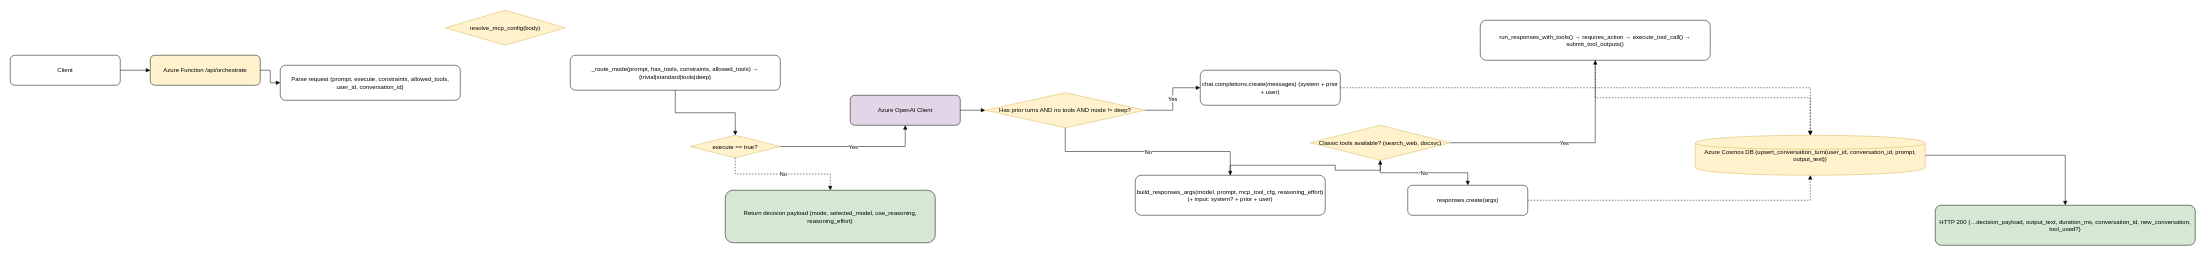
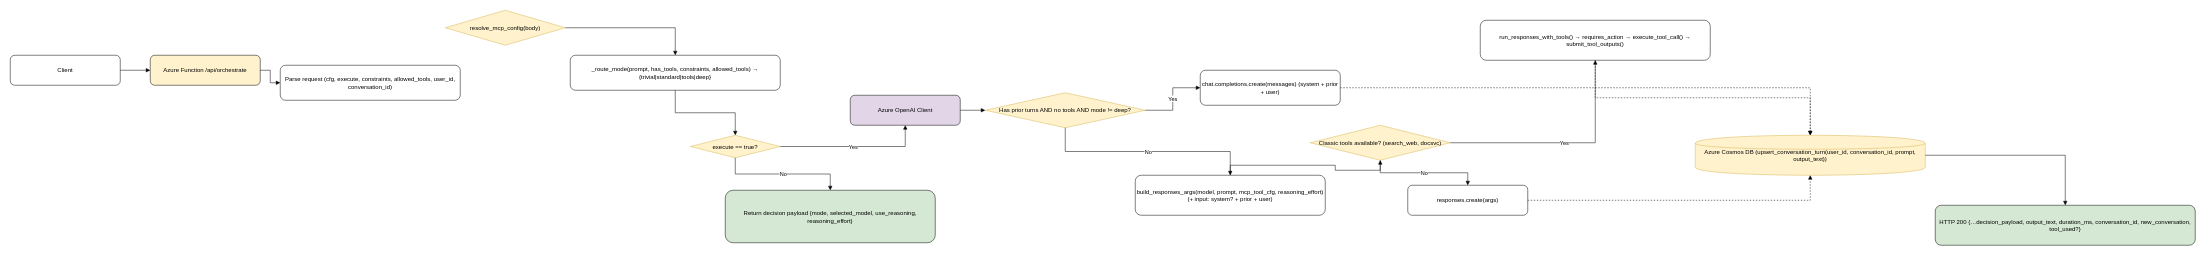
  <mxCell id="0" />
  <mxCell id="1" parent="0" />
  <mxCell id="2" value="Client" style="rounded=1;whiteSpace=wrap;html=1;" parent="1" vertex="1"><mxGeometry x="20" y="110" width="220" height="60" as="geometry" /></mxCell>
  <mxCell id="3" value="Azure Function /api/orchestrate" style="rounded=1;whiteSpace=wrap;html=1;fillColor=#fff2cc;" parent="1" vertex="1"><mxGeometry x="300" y="110" width="220" height="60" as="geometry" /></mxCell>
- <mxCell id="4" value="Parse request (prompt, execute, constraints, allowed_tools, user_id, conversation_id)" style="rounded=1;whiteSpace=wrap;html=1;" parent="1" vertex="1"><mxGeometry x="560" y="130" width="360" height="70" as="geometry" /></mxCell>
+ <mxCell id="4" value="Parse request (cfg, execute, constraints, allowed_tools, user_id, conversation_id)" style="rounded=1;whiteSpace=wrap;html=1;" parent="1" vertex="1"><mxGeometry x="560" y="130" width="360" height="70" as="geometry" /></mxCell>
  <mxCell id="5" value="resolve_mcp_config(body)" style="rhombus;whiteSpace=wrap;html=1;fillColor=#fff2cc;strokeColor=#d6b656;" parent="1" vertex="1"><mxGeometry x="890" y="20" width="240" height="70" as="geometry" /></mxCell>
  <mxCell id="6" value="_route_mode(prompt, has_tools, constraints, allowed_tools) → {trivial|standard|tools|deep}" style="rounded=1;whiteSpace=wrap;html=1;" parent="1" vertex="1"><mxGeometry x="1140" y="110" width="420" height="70" as="geometry" /></mxCell>
  <mxCell id="7" value="execute == true?" style="rhombus;whiteSpace=wrap;html=1;fillColor=#fff2cc;strokeColor=#d6b656;" parent="1" vertex="1"><mxGeometry x="1380" y="270" width="180" height="45" as="geometry" /></mxCell>
  <mxCell id="8" value="Return decision payload {mode, selected_model, use_reasoning, reasoning_effort}" style="rounded=1;whiteSpace=wrap;html=1;fillColor=#d5e8d4;" parent="1" vertex="1"><mxGeometry x="1450" y="380" width="420" height="105" as="geometry" /></mxCell>
  <mxCell id="9" value="Azure OpenAI Client" style="rounded=1;whiteSpace=wrap;html=1;fillColor=#e1d5e7;" parent="1" vertex="1"><mxGeometry x="1700" y="190" width="220" height="60" as="geometry" /></mxCell>
  <mxCell id="10" value="Has prior turns AND no tools AND mode != deep?" style="rhombus;whiteSpace=wrap;html=1;fillColor=#fff2cc;strokeColor=#d6b656;" parent="1" vertex="1"><mxGeometry x="1970" y="185" width="320" height="70" as="geometry" /></mxCell>
  <mxCell id="11" value="chat.completions.create(messages) (system + prior + user)" style="rounded=1;whiteSpace=wrap;html=1;" parent="1" vertex="1"><mxGeometry x="2400" y="140" width="280" height="70" as="geometry" /></mxCell>
  <mxCell id="12" value="build_responses_args(model, prompt, mcp_tool_cfg, reasoning_effort) (+ input: system? + prior + user)" style="rounded=1;whiteSpace=wrap;html=1;" parent="1" vertex="1"><mxGeometry x="2270" y="350" width="380" height="80" as="geometry" /></mxCell>
  <mxCell id="13" value="Classic tools available? (search_web, docsvc)" style="rhombus;whiteSpace=wrap;html=1;fillColor=#fff2cc;strokeColor=#d6b656;" parent="1" vertex="1"><mxGeometry x="2620" y="250" width="280" height="70" as="geometry" /></mxCell>
  <mxCell id="14" value="run_responses_with_tools() → requires_action → execute_tool_call() → submit_tool_outputs()" style="rounded=1;whiteSpace=wrap;html=1;" parent="1" vertex="1"><mxGeometry x="2960" y="40" width="460" height="80" as="geometry" /></mxCell>
  <mxCell id="15" value="responses.create(args)" style="rounded=1;whiteSpace=wrap;html=1;" parent="1" vertex="1"><mxGeometry x="2815" y="370" width="240" height="60" as="geometry" /></mxCell>
  <mxCell id="16" value="Azure Cosmos DB (upsert_conversation_turn(user_id, conversation_id, prompt, output_text))" style="shape=cylinder;whiteSpace=wrap;html=1;fillColor=#fff2cc;strokeColor=#d6b656;" parent="1" vertex="1"><mxGeometry x="3390" y="270" width="460" height="80" as="geometry" /></mxCell>
  <mxCell id="17" value="HTTP 200 {…decision_payload, output_text, duration_ms, conversation_id, new_conversation, tool_used?}" style="rounded=1;whiteSpace=wrap;html=1;fillColor=#d5e8d4;" parent="1" vertex="1"><mxGeometry x="3870" y="410" width="520" height="80" as="geometry" /></mxCell>
  <mxCell id="18" style="edgeStyle=orthogonalEdgeStyle;rounded=0;orthogonalLoop=1;jettySize=auto;html=1;endArrow=block;" parent="1" source="2" target="3" edge="1"><mxGeometry relative="1" as="geometry" /></mxCell>
  <mxCell id="19" style="edgeStyle=orthogonalEdgeStyle;rounded=0;orthogonalLoop=1;jettySize=auto;html=1;endArrow=block;" parent="1" source="3" target="4" edge="1"><mxGeometry relative="1" as="geometry" /></mxCell>
+ <mxCell id="20" style="edgeStyle=orthogonalEdgeStyle;rounded=0;orthogonalLoop=1;jettySize=auto;html=1;endArrow=block;" parent="1" source="5" target="6" edge="1"><mxGeometry relative="1" as="geometry" /></mxCell>
  <mxCell id="21" style="edgeStyle=orthogonalEdgeStyle;rounded=0;orthogonalLoop=1;jettySize=auto;html=1;endArrow=block;" parent="1" source="6" target="7" edge="1"><mxGeometry relative="1" as="geometry" /></mxCell>
- <mxCell id="22" value="No" style="edgeStyle=orthogonalEdgeStyle;rounded=0;orthogonalLoop=1;jettySize=auto;html=1;endArrow=block;dashed=1;" parent="1" source="7" target="8" edge="1"><mxGeometry relative="1" as="geometry" /></mxCell>
+ <mxCell id="22" value="No" style="edgeStyle=orthogonalEdgeStyle;rounded=0;orthogonalLoop=1;jettySize=auto;html=1;endArrow=block;" parent="1" source="7" target="8" edge="1"><mxGeometry relative="1" as="geometry" /></mxCell>
  <mxCell id="23" value="Yes" style="edgeStyle=orthogonalEdgeStyle;rounded=0;orthogonalLoop=1;jettySize=auto;html=1;endArrow=block;" parent="1" source="7" target="9" edge="1"><mxGeometry relative="1" as="geometry" /></mxCell>
  <mxCell id="24" style="edgeStyle=orthogonalEdgeStyle;rounded=0;orthogonalLoop=1;jettySize=auto;html=1;endArrow=block;" parent="1" source="9" target="10" edge="1"><mxGeometry relative="1" as="geometry" /></mxCell>
  <mxCell id="25" value="Yes" style="edgeStyle=orthogonalEdgeStyle;rounded=0;orthogonalLoop=1;jettySize=auto;html=1;endArrow=block;" parent="1" source="10" target="11" edge="1"><mxGeometry relative="1" as="geometry" /></mxCell>
  <mxCell id="26" value="No" style="edgeStyle=orthogonalEdgeStyle;rounded=0;orthogonalLoop=1;jettySize=auto;html=1;endArrow=block;" parent="1" source="10" target="12" edge="1"><mxGeometry relative="1" as="geometry" /></mxCell>
  <mxCell id="27" style="edgeStyle=orthogonalEdgeStyle;rounded=0;orthogonalLoop=1;jettySize=auto;html=1;endArrow=block;" parent="1" source="12" target="13" edge="1"><mxGeometry relative="1" as="geometry" /></mxCell>
  <mxCell id="28" value="Yes" style="edgeStyle=orthogonalEdgeStyle;rounded=0;orthogonalLoop=1;jettySize=auto;html=1;endArrow=block;" parent="1" source="13" target="14" edge="1"><mxGeometry relative="1" as="geometry" /></mxCell>
  <mxCell id="29" value="No" style="edgeStyle=orthogonalEdgeStyle;rounded=0;orthogonalLoop=1;jettySize=auto;html=1;endArrow=block;" parent="1" source="13" target="15" edge="1"><mxGeometry relative="1" as="geometry" /></mxCell>
  <mxCell id="30" style="edgeStyle=orthogonalEdgeStyle;rounded=0;orthogonalLoop=1;jettySize=auto;html=1;endArrow=block;dashed=1;" parent="1" source="11" target="16" edge="1"><mxGeometry relative="1" as="geometry" /></mxCell>
  <mxCell id="31" style="edgeStyle=orthogonalEdgeStyle;rounded=0;orthogonalLoop=1;jettySize=auto;html=1;endArrow=block;dashed=1;" parent="1" source="14" target="16" edge="1"><mxGeometry relative="1" as="geometry" /></mxCell>
  <mxCell id="32" style="edgeStyle=orthogonalEdgeStyle;rounded=0;orthogonalLoop=1;jettySize=auto;html=1;endArrow=block;dashed=1;" parent="1" source="15" target="16" edge="1"><mxGeometry relative="1" as="geometry" /></mxCell>
  <mxCell id="33" style="edgeStyle=orthogonalEdgeStyle;rounded=0;orthogonalLoop=1;jettySize=auto;html=1;endArrow=block;" parent="1" source="16" target="17" edge="1"><mxGeometry relative="1" as="geometry" /></mxCell>
